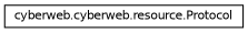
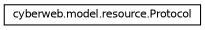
  digraph {
    rankdir=LR
-   n1 [color=black fillcolor=white fontname=Helvetica fontsize=10 height=0.2 label="cyberweb.cyberweb.resource.Protocol" shape=record style=filled width=0.4]
+   n1 [color=black fillcolor=white fontname=Helvetica fontsize=10 height=0.2 label="cyberweb.model.resource.Protocol" shape=record style=filled width=0.4]
  }
